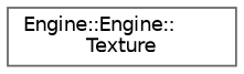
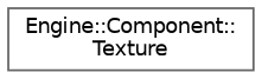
  digraph {
    rankdir=TB
-   n1 [color=grey40 fillcolor=white fontname=Helvetica fontsize=10 height=0.2 label="Engine::Engine::\lTexture" shape=box style=filled width=0.4]
+   n1 [color=grey40 fillcolor=white fontname=Helvetica fontsize=10 height=0.2 label="Engine::Component::\lTexture" shape=box style=filled width=0.4]
  }
